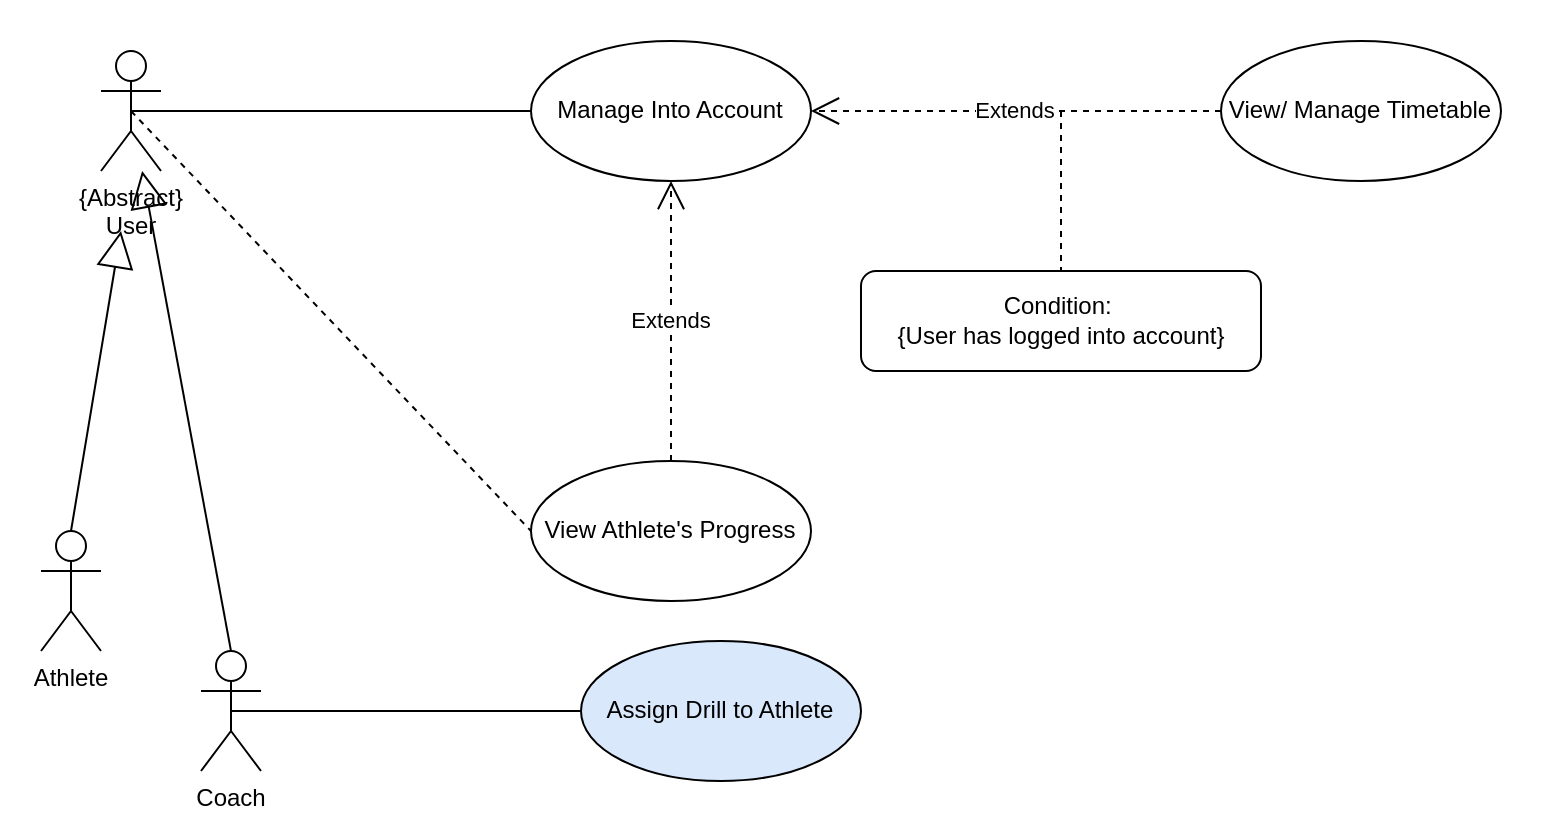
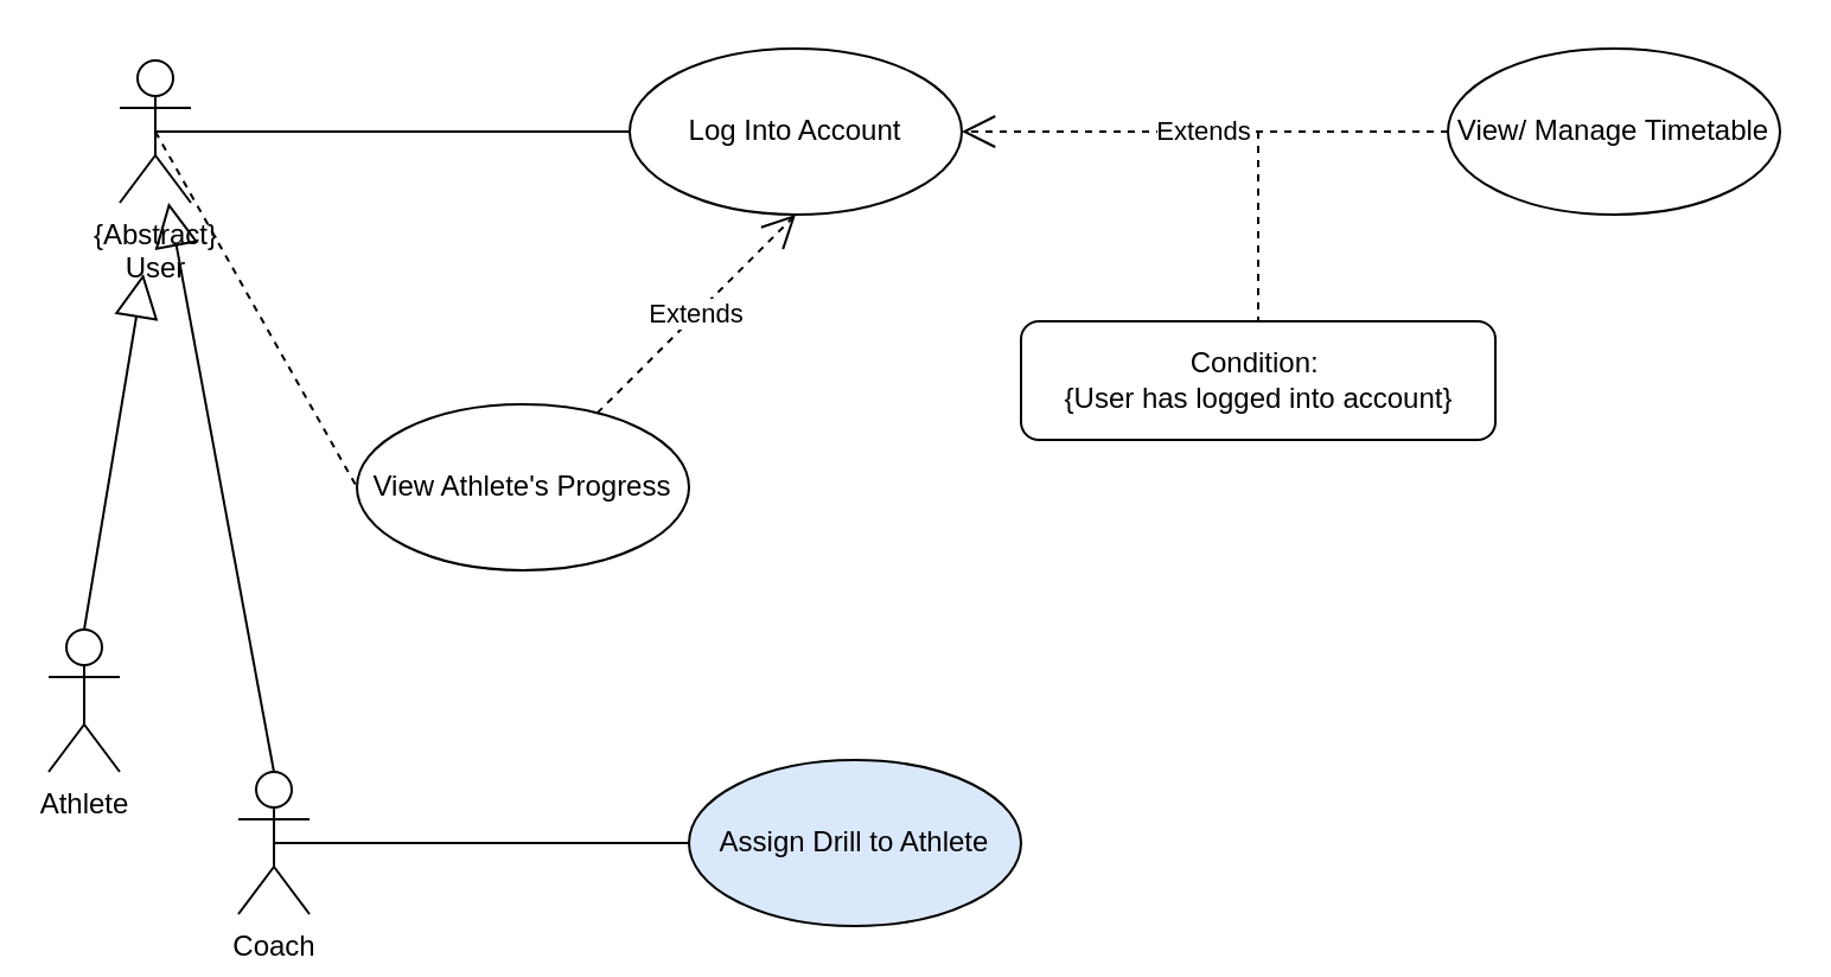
  <mxCell id="0" />
  <mxCell id="1" parent="0" />
  <mxCell id="2" value="{Abstract}&lt;br&gt;User" style="shape=umlActor;verticalLabelPosition=bottom;labelBackgroundColor=#ffffff;verticalAlign=top;html=1;outlineConnect=0;" parent="1" vertex="1"><mxGeometry x="50" y="25" width="30" height="60" as="geometry" /></mxCell>
  <mxCell id="3" value="Athlete" style="shape=umlActor;verticalLabelPosition=bottom;labelBackgroundColor=#ffffff;verticalAlign=top;html=1;outlineConnect=0;" vertex="1" parent="1"><mxGeometry x="20" y="265" width="30" height="60" as="geometry" /></mxCell>
  <mxCell id="4" value="Coach" style="shape=umlActor;verticalLabelPosition=bottom;labelBackgroundColor=#ffffff;verticalAlign=top;html=1;outlineConnect=0;" vertex="1" parent="1"><mxGeometry x="100" y="325" width="30" height="60" as="geometry" /></mxCell>
  <mxCell id="5" value="" style="endArrow=block;endSize=16;endFill=0;html=1;exitX=0.5;exitY=0;exitDx=0;exitDy=0;exitPerimeter=0;" edge="1" parent="1" source="3"><mxGeometry width="160" relative="1" as="geometry"><mxPoint x="30" y="295" as="sourcePoint" /><mxPoint x="60" y="115" as="targetPoint" /></mxGeometry></mxCell>
  <mxCell id="6" value="" style="endArrow=block;endSize=16;endFill=0;html=1;exitX=0.5;exitY=0;exitDx=0;exitDy=0;exitPerimeter=0;" edge="1" parent="1" source="4" target="2"><mxGeometry width="160" relative="1" as="geometry"><mxPoint x="20" y="365" as="sourcePoint" /><mxPoint x="180" y="365" as="targetPoint" /></mxGeometry></mxCell>
- <mxCell id="7" value="Manage Into Account" style="ellipse;whiteSpace=wrap;html=1;" vertex="1" parent="1"><mxGeometry x="265" y="20" width="140" height="70" as="geometry" /></mxCell>
+ <mxCell id="7" value="Log Into Account" style="ellipse;whiteSpace=wrap;html=1;" vertex="1" parent="1"><mxGeometry x="265" y="20" width="140" height="70" as="geometry" /></mxCell>
  <mxCell id="8" value="" style="endArrow=none;html=1;entryX=0;entryY=0.5;entryDx=0;entryDy=0;exitX=0.5;exitY=0.5;exitDx=0;exitDy=0;exitPerimeter=0;" edge="1" parent="1" source="2" target="7"><mxGeometry width="50" height="50" relative="1" as="geometry"><mxPoint x="20" y="415" as="sourcePoint" /><mxPoint x="70" y="365" as="targetPoint" /></mxGeometry></mxCell>
  <mxCell id="9" value="View/ Manage Timetable" style="ellipse;whiteSpace=wrap;html=1;" vertex="1" parent="1"><mxGeometry x="610" y="20" width="140" height="70" as="geometry" /></mxCell>
  <mxCell id="10" value="Extends" style="endArrow=open;endSize=12;dashed=1;html=1;exitX=0;exitY=0.5;exitDx=0;exitDy=0;entryX=1;entryY=0.5;entryDx=0;entryDy=0;" edge="1" parent="1" source="9" target="7"><mxGeometry width="160" relative="1" as="geometry"><mxPoint x="20" y="425" as="sourcePoint" /><mxPoint x="180" y="425" as="targetPoint" /></mxGeometry></mxCell>
  <mxCell id="11" value="Condition:&amp;nbsp;&lt;br&gt;{User has logged into account}" style="html=1;rounded=1;" vertex="1" parent="1"><mxGeometry x="430" y="135" width="200" height="50" as="geometry" /></mxCell>
  <mxCell id="12" value="" style="endArrow=none;dashed=1;html=1;entryX=0.5;entryY=0;entryDx=0;entryDy=0;" edge="1" parent="1" target="11"><mxGeometry width="50" height="50" relative="1" as="geometry"><mxPoint x="530" y="55" as="sourcePoint" /><mxPoint x="70" y="425" as="targetPoint" /></mxGeometry></mxCell>
  <mxCell id="13" value="Assign Drill to Athlete" style="ellipse;whiteSpace=wrap;html=1;fillColor=#dae8fc;" vertex="1" parent="1"><mxGeometry x="290" y="320" width="140" height="70" as="geometry" /></mxCell>
  <mxCell id="14" value="" style="endArrow=none;html=1;entryX=0;entryY=0.5;entryDx=0;entryDy=0;exitX=0.5;exitY=0.5;exitDx=0;exitDy=0;exitPerimeter=0;" edge="1" parent="1" source="4" target="13"><mxGeometry width="50" height="50" relative="1" as="geometry"><mxPoint x="20" y="475" as="sourcePoint" /><mxPoint x="70" y="425" as="targetPoint" /></mxGeometry></mxCell>
- <mxCell id="15" value="View Athlete's Progress" style="ellipse;whiteSpace=wrap;html=1;" vertex="1" parent="1"><mxGeometry x="265" y="230" width="140" height="70" as="geometry" /></mxCell>
+ <mxCell id="15" value="View Athlete's Progress" style="ellipse;whiteSpace=wrap;html=1;" vertex="1" parent="1"><mxGeometry x="150" y="170" width="140" height="70" as="geometry" /></mxCell>
  <mxCell id="16" value="" style="endArrow=none;html=1;entryX=0;entryY=0.5;entryDx=0;entryDy=0;exitX=0.5;exitY=0.5;exitDx=0;exitDy=0;exitPerimeter=0;dashed=1;" edge="1" parent="1" source="2" target="15"><mxGeometry width="50" height="50" relative="1" as="geometry"><mxPoint x="130" y="225" as="sourcePoint" /><mxPoint x="80" y="425" as="targetPoint" /></mxGeometry></mxCell>
  <mxCell id="17" value="Extends" style="endArrow=open;endSize=12;dashed=1;html=1;entryX=0.5;entryY=1;entryDx=0;entryDy=0;labelPosition=center;verticalLabelPosition=middle;align=center;verticalAlign=middle;" edge="1" parent="1" source="15" target="7"><mxGeometry width="160" relative="1" as="geometry"><mxPoint x="30" y="425" as="sourcePoint" /><mxPoint x="190" y="425" as="targetPoint" /></mxGeometry></mxCell>
